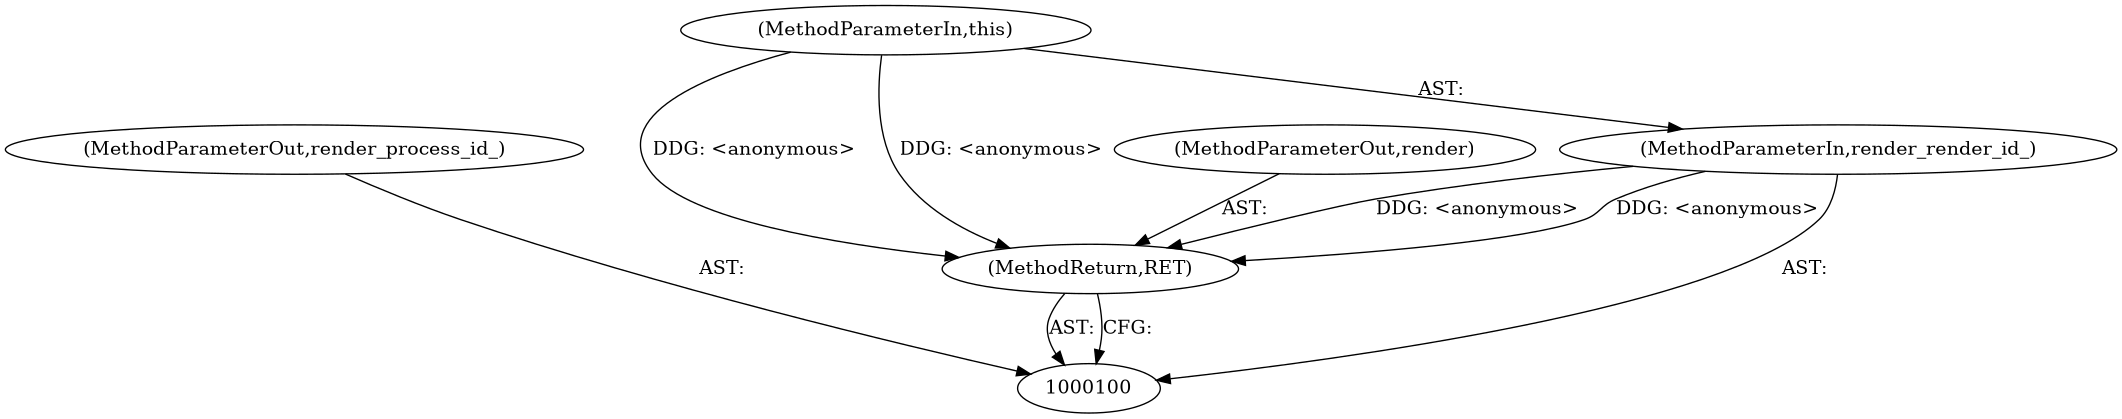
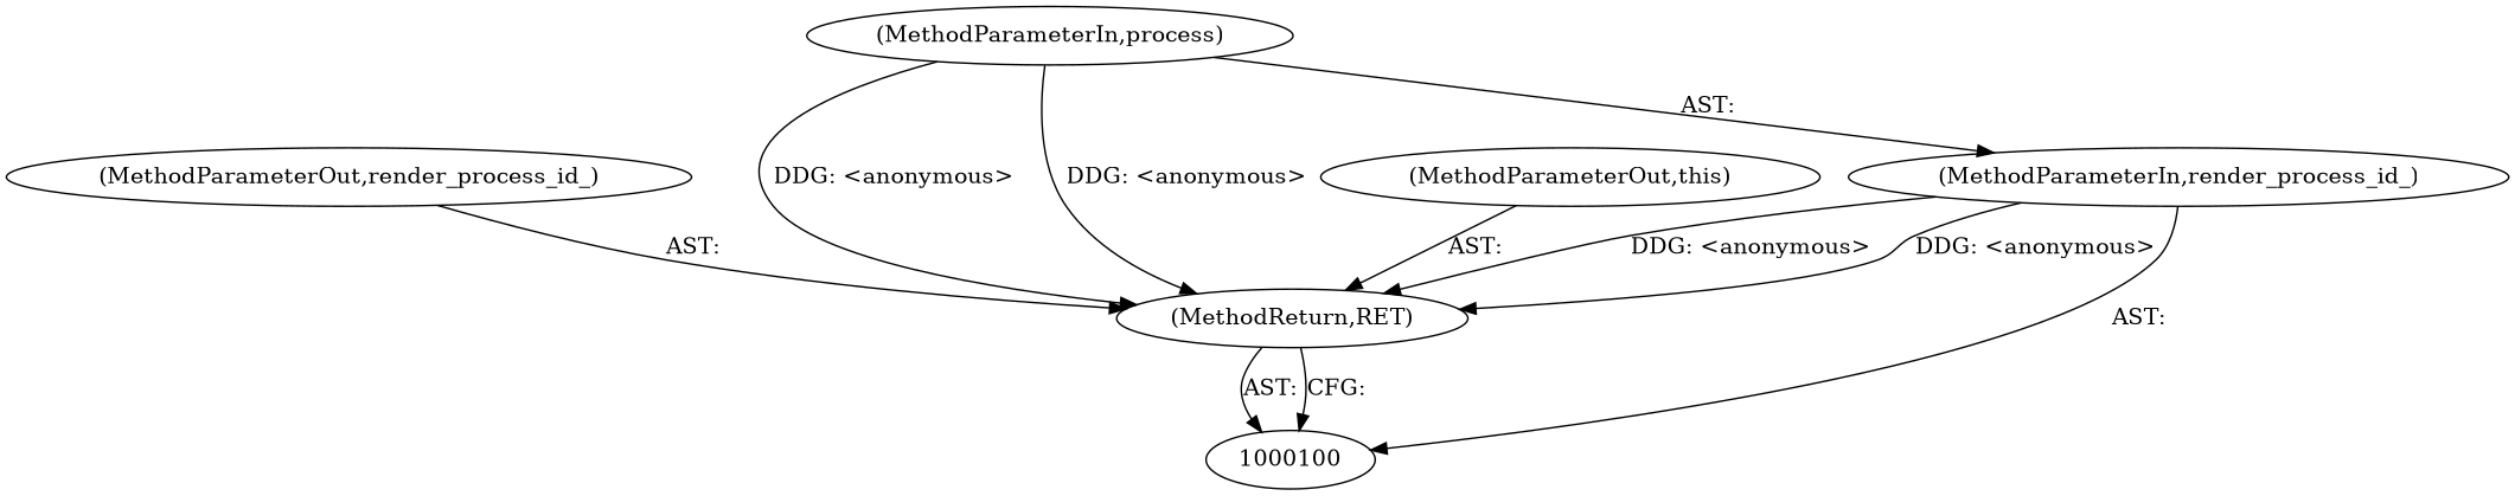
  digraph {
    n1 [label="(MethodReturn,RET)"]
    1000100
-   n3 [label="(MethodParameterIn,render_render_id_)"]
+   n3 [label="(MethodParameterIn,render_process_id_)"]
    n4 [label="(MethodParameterOut,render_process_id_)"]
-   n5 [label="(MethodParameterIn,this)"]
-   n6 [label="(MethodParameterOut,render)"]
+   n5 [label="(MethodParameterIn,process)"]
+   n6 [label="(MethodParameterOut,this)"]
    n1 -> 1000100 [label="AST: "]
    n1 -> 1000100 [label="CFG: "]
    n3 -> n1 [label="DDG: <anonymous>"]
    n3 -> n1 [label="DDG: <anonymous>"]
    n3 -> 1000100 [label="AST: "]
-   n4 -> 1000100 [label="AST: "]
+   n4 -> n1 [label="AST: "]
    n5 -> n1 [label="DDG: <anonymous>"]
    n5 -> n1 [label="DDG: <anonymous>"]
    n5 -> n3 [label="AST: "]
    n6 -> n1 [label="AST: "]
  }
